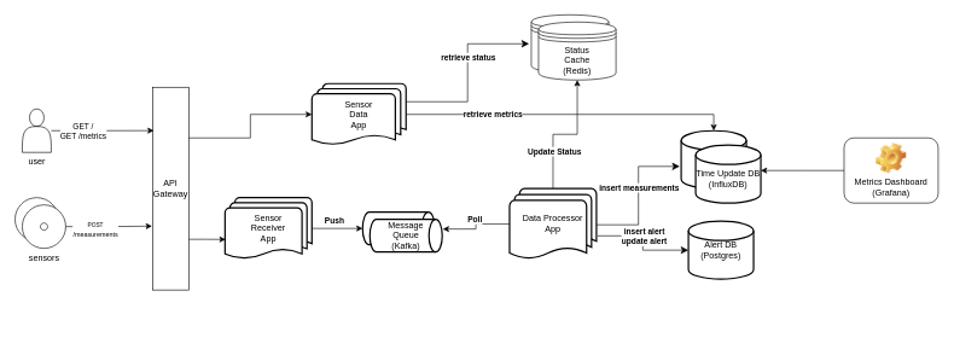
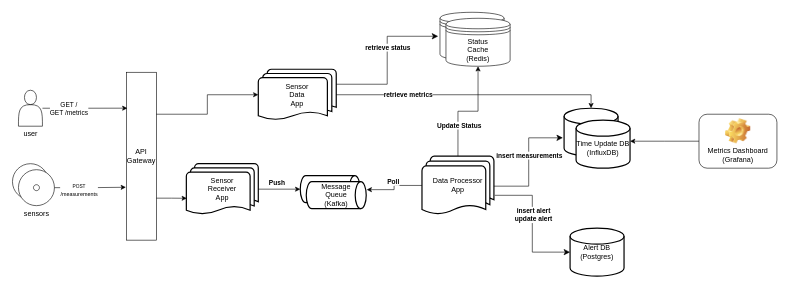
  <mxCell id="0" />
  <mxCell id="1" parent="0" />
  <mxCell id="2" value="API&lt;div&gt;Gateway&lt;/div&gt;" style="rounded=0;whiteSpace=wrap;html=1;" vertex="1" parent="1"><mxGeometry x="210" y="120" width="50" height="280" as="geometry" /></mxCell>
  <mxCell id="3" value="Sensor&lt;div&gt;Receiver&lt;/div&gt;&lt;div&gt;App&lt;/div&gt;" style="strokeWidth=2;html=1;shape=mxgraph.flowchart.multi-document;whiteSpace=wrap;" vertex="1" parent="1"><mxGeometry x="310" y="272.5" width="120" height="85" as="geometry" /></mxCell>
  <mxCell id="4" value="Message&lt;div&gt;Queue&lt;/div&gt;" style="strokeWidth=2;html=1;shape=mxgraph.flowchart.direct_data;whiteSpace=wrap;" vertex="1" parent="1"><mxGeometry x="500" y="292.5" width="100" height="45" as="geometry" /></mxCell>
  <mxCell id="5" style="edgeStyle=orthogonalEdgeStyle;rounded=0;orthogonalLoop=1;jettySize=auto;html=1;entryX=0;entryY=0.5;entryDx=0;entryDy=0;entryPerimeter=0;" edge="1" parent="1" source="3" target="4"><mxGeometry relative="1" as="geometry" /></mxCell>
  <mxCell id="6" value="&lt;b&gt;Push&lt;/b&gt;" style="edgeLabel;html=1;align=center;verticalAlign=middle;resizable=0;points=[];" vertex="1" connectable="0" parent="5"><mxGeometry x="-0.451" y="-5" relative="1" as="geometry"><mxPoint x="11" y="-17" as="offset" /></mxGeometry></mxCell>
  <mxCell id="7" style="edgeStyle=orthogonalEdgeStyle;rounded=0;orthogonalLoop=1;jettySize=auto;html=1;entryX=0.5;entryY=1;entryDx=0;entryDy=0;" edge="1" parent="1" source="9" target="34"><mxGeometry relative="1" as="geometry" /></mxCell>
  <mxCell id="8" value="&lt;b&gt;Update Status&lt;/b&gt;" style="edgeLabel;html=1;align=center;verticalAlign=middle;resizable=0;points=[];" vertex="1" connectable="0" parent="7"><mxGeometry x="-0.436" y="-1" relative="1" as="geometry"><mxPoint as="offset" /></mxGeometry></mxCell>
  <mxCell id="9" value="Data Processor&lt;div&gt;App&lt;/div&gt;" style="strokeWidth=2;html=1;shape=mxgraph.flowchart.multi-document;whiteSpace=wrap;" vertex="1" parent="1"><mxGeometry x="703" y="260" width="120" height="97.5" as="geometry" /></mxCell>
  <mxCell id="10" value="Message&lt;div&gt;Queue&lt;/div&gt;&lt;div&gt;(Kafka)&lt;/div&gt;" style="strokeWidth=2;html=1;shape=mxgraph.flowchart.direct_data;whiteSpace=wrap;" vertex="1" parent="1"><mxGeometry x="510" y="302.5" width="100" height="45" as="geometry" /></mxCell>
  <mxCell id="11" style="edgeStyle=orthogonalEdgeStyle;rounded=0;orthogonalLoop=1;jettySize=auto;html=1;entryX=1.008;entryY=0.296;entryDx=0;entryDy=0;entryPerimeter=0;" edge="1" parent="1" source="9" target="10"><mxGeometry relative="1" as="geometry" /></mxCell>
  <mxCell id="12" value="&lt;b&gt;Poll&lt;/b&gt;" style="edgeLabel;html=1;align=center;verticalAlign=middle;resizable=0;points=[];" vertex="1" connectable="0" parent="11"><mxGeometry x="0.12" relative="1" as="geometry"><mxPoint y="-13" as="offset" /></mxGeometry></mxCell>
  <mxCell id="13" value="&lt;div&gt;&lt;br&gt;&lt;/div&gt;" style="strokeWidth=2;html=1;shape=mxgraph.flowchart.database;whiteSpace=wrap;" vertex="1" parent="1"><mxGeometry x="940" y="180" width="90" height="80" as="geometry" /></mxCell>
  <mxCell id="14" value="" style="edgeStyle=elbowEdgeStyle;elbow=horizontal;endArrow=classic;html=1;curved=0;rounded=0;endSize=8;startSize=8;entryX=-0.022;entryY=0.617;entryDx=0;entryDy=0;entryPerimeter=0;" edge="1" parent="1" target="13"><mxGeometry width="50" height="50" relative="1" as="geometry"><mxPoint x="823" y="310" as="sourcePoint" /><mxPoint x="930" y="230" as="targetPoint" /></mxGeometry></mxCell>
  <mxCell id="15" value="&lt;b&gt;insert measurements&lt;/b&gt;" style="edgeLabel;html=1;align=center;verticalAlign=middle;resizable=0;points=[];" vertex="1" connectable="0" parent="14"><mxGeometry x="0.328" relative="1" as="geometry"><mxPoint y="20" as="offset" /></mxGeometry></mxCell>
  <mxCell id="16" value="&lt;div&gt;&lt;br&gt;&lt;/div&gt;Time&amp;nbsp;&lt;span style=&quot;background-color: initial;&quot;&gt;Update&amp;nbsp;&lt;/span&gt;&lt;span style=&quot;background-color: initial;&quot;&gt;DB&lt;/span&gt;&lt;div&gt;(InfluxDB)&lt;/div&gt;" style="strokeWidth=2;html=1;shape=mxgraph.flowchart.database;whiteSpace=wrap;" vertex="1" parent="1"><mxGeometry x="960" y="200" width="90" height="80" as="geometry" /></mxCell>
- <mxCell id="17" value="Alert DB&lt;div&gt;(Postgres)&lt;/div&gt;" style="strokeWidth=2;html=1;shape=mxgraph.flowchart.database;whiteSpace=wrap;" vertex="1" parent="1"><mxGeometry x="950" y="305" width="90" height="80" as="geometry" /></mxCell>
+ <mxCell id="17" value="Alert DB&lt;div&gt;(Postgres)&lt;/div&gt;" style="strokeWidth=2;html=1;shape=mxgraph.flowchart.database;whiteSpace=wrap;" vertex="1" parent="1"><mxGeometry x="950" y="380" width="90" height="80" as="geometry" /></mxCell>
  <mxCell id="18" value="" style="edgeStyle=elbowEdgeStyle;elbow=horizontal;endArrow=classic;html=1;curved=0;rounded=0;endSize=8;startSize=8;entryX=0;entryY=0.5;entryDx=0;entryDy=0;entryPerimeter=0;exitX=1.012;exitY=0.669;exitDx=0;exitDy=0;exitPerimeter=0;" edge="1" parent="1" source="9" target="17"><mxGeometry width="50" height="50" relative="1" as="geometry"><mxPoint x="830" y="330" as="sourcePoint" /><mxPoint x="813" y="380" as="targetPoint" /></mxGeometry></mxCell>
  <mxCell id="19" value="&lt;b&gt;insert alert&lt;/b&gt;&lt;div&gt;&lt;b&gt;update alert&lt;/b&gt;&lt;/div&gt;" style="edgeLabel;html=1;align=center;verticalAlign=middle;resizable=0;points=[];" vertex="1" connectable="0" parent="18"><mxGeometry x="-0.138" y="1" relative="1" as="geometry"><mxPoint as="offset" /></mxGeometry></mxCell>
  <mxCell id="20" style="edgeStyle=orthogonalEdgeStyle;rounded=0;orthogonalLoop=1;jettySize=auto;html=1;exitX=0;exitY=0.5;exitDx=0;exitDy=0;" edge="1" parent="1" source="21"><mxGeometry relative="1" as="geometry"><mxPoint x="1050" y="235" as="targetPoint" /></mxGeometry></mxCell>
  <mxCell id="21" value="&lt;div&gt;&lt;span style=&quot;font-weight: normal;&quot;&gt;&lt;br&gt;&lt;/span&gt;&lt;/div&gt;&lt;span style=&quot;font-weight: normal;&quot;&gt;Metrics Dashboard&lt;/span&gt;&lt;div&gt;&lt;span style=&quot;font-weight: normal;&quot;&gt;(Grafana)&lt;/span&gt;&lt;/div&gt;" style="label;whiteSpace=wrap;html=1;align=center;verticalAlign=bottom;spacingLeft=0;spacingBottom=4;imageAlign=center;imageVerticalAlign=top;image=img/clipart/Gear_128x128.png" vertex="1" parent="1"><mxGeometry x="1165" y="190" width="130" height="90" as="geometry" /></mxCell>
  <mxCell id="22" value="" style="verticalLabelPosition=bottom;verticalAlign=top;html=1;shape=mxgraph.basic.donut;dx=25;" vertex="1" parent="1"><mxGeometry x="20" y="272.5" width="60" height="60" as="geometry" /></mxCell>
  <mxCell id="23" value="sensors" style="verticalLabelPosition=bottom;verticalAlign=top;html=1;shape=mxgraph.basic.donut;dx=25;" vertex="1" parent="1"><mxGeometry x="30" y="282.5" width="60" height="60" as="geometry" /></mxCell>
  <mxCell id="24" style="edgeStyle=orthogonalEdgeStyle;rounded=0;orthogonalLoop=1;jettySize=auto;html=1;entryX=-0.016;entryY=0.685;entryDx=0;entryDy=0;entryPerimeter=0;" edge="1" parent="1" source="23" target="2"><mxGeometry relative="1" as="geometry" /></mxCell>
  <mxCell id="25" value="&lt;font style=&quot;font-size: 8px;&quot;&gt;POST&lt;/font&gt;&lt;div&gt;&lt;font style=&quot;font-size: 9px;&quot;&gt;/measurements&lt;/font&gt;&lt;/div&gt;" style="edgeLabel;html=1;align=center;verticalAlign=middle;resizable=0;points=[];" vertex="1" connectable="0" parent="24"><mxGeometry x="-0.339" y="-3" relative="1" as="geometry"><mxPoint as="offset" /></mxGeometry></mxCell>
  <mxCell id="26" value="" style="shape=actor;whiteSpace=wrap;html=1;" vertex="1" parent="1"><mxGeometry x="30" y="150" width="40" height="60" as="geometry" /></mxCell>
  <mxCell id="27" value="user" style="text;html=1;align=center;verticalAlign=middle;resizable=0;points=[];autosize=1;strokeColor=none;fillColor=none;" vertex="1" parent="1"><mxGeometry x="25" y="208" width="50" height="30" as="geometry" /></mxCell>
  <mxCell id="28" style="edgeStyle=orthogonalEdgeStyle;rounded=0;orthogonalLoop=1;jettySize=auto;html=1;entryX=0.032;entryY=0.214;entryDx=0;entryDy=0;entryPerimeter=0;" edge="1" parent="1" source="26" target="2"><mxGeometry relative="1" as="geometry" /></mxCell>
  <mxCell id="29" value="GET /&lt;div&gt;GET /metrics&lt;/div&gt;" style="edgeLabel;html=1;align=center;verticalAlign=middle;resizable=0;points=[];" vertex="1" connectable="0" parent="28"><mxGeometry x="-0.393" relative="1" as="geometry"><mxPoint as="offset" /></mxGeometry></mxCell>
  <mxCell id="30" style="edgeStyle=orthogonalEdgeStyle;rounded=0;orthogonalLoop=1;jettySize=auto;html=1;exitX=1;exitY=0.75;exitDx=0;exitDy=0;entryX=0.007;entryY=0.679;entryDx=0;entryDy=0;entryPerimeter=0;" edge="1" parent="1" source="2" target="3"><mxGeometry relative="1" as="geometry" /></mxCell>
  <mxCell id="31" value="Sensor&lt;div&gt;Data&lt;/div&gt;&lt;div&gt;App&lt;/div&gt;" style="strokeWidth=2;html=1;shape=mxgraph.flowchart.multi-document;whiteSpace=wrap;" vertex="1" parent="1"><mxGeometry x="430" y="115" width="130" height="85" as="geometry" /></mxCell>
  <mxCell id="32" style="edgeStyle=orthogonalEdgeStyle;rounded=0;orthogonalLoop=1;jettySize=auto;html=1;exitX=1;exitY=0.25;exitDx=0;exitDy=0;entryX=0;entryY=0.5;entryDx=0;entryDy=0;entryPerimeter=0;" edge="1" parent="1" source="2" target="31"><mxGeometry relative="1" as="geometry" /></mxCell>
  <mxCell id="33" value="Status&lt;div&gt;Cache&lt;/div&gt;&lt;div&gt;(Redis)&lt;/div&gt;" style="shape=datastore;whiteSpace=wrap;html=1;" vertex="1" parent="1"><mxGeometry x="733" y="20" width="107" height="80" as="geometry" /></mxCell>
  <mxCell id="34" value="Status&lt;div&gt;Cache&lt;/div&gt;&lt;div&gt;(Redis)&lt;/div&gt;" style="shape=datastore;whiteSpace=wrap;html=1;" vertex="1" parent="1"><mxGeometry x="743" y="30" width="107" height="80" as="geometry" /></mxCell>
  <mxCell id="35" value="" style="edgeStyle=elbowEdgeStyle;elbow=horizontal;endArrow=classic;html=1;curved=0;rounded=0;endSize=8;startSize=8;" edge="1" parent="1"><mxGeometry width="50" height="50" relative="1" as="geometry"><mxPoint x="560" y="140" as="sourcePoint" /><mxPoint x="730" y="60" as="targetPoint" /></mxGeometry></mxCell>
  <mxCell id="36" value="&lt;b&gt;retrieve status&lt;/b&gt;" style="edgeLabel;html=1;align=center;verticalAlign=middle;resizable=0;points=[];" vertex="1" connectable="0" parent="35"><mxGeometry x="0.179" relative="1" as="geometry"><mxPoint as="offset" /></mxGeometry></mxCell>
  <mxCell id="37" style="edgeStyle=orthogonalEdgeStyle;rounded=0;orthogonalLoop=1;jettySize=auto;html=1;entryX=0.5;entryY=0;entryDx=0;entryDy=0;entryPerimeter=0;" edge="1" parent="1" source="31" target="13"><mxGeometry relative="1" as="geometry" /></mxCell>
  <mxCell id="38" value="&lt;b&gt;retrieve metrics&lt;/b&gt;" style="edgeLabel;html=1;align=center;verticalAlign=middle;resizable=0;points=[];" vertex="1" connectable="0" parent="37"><mxGeometry x="-0.47" relative="1" as="geometry"><mxPoint as="offset" /></mxGeometry></mxCell>
